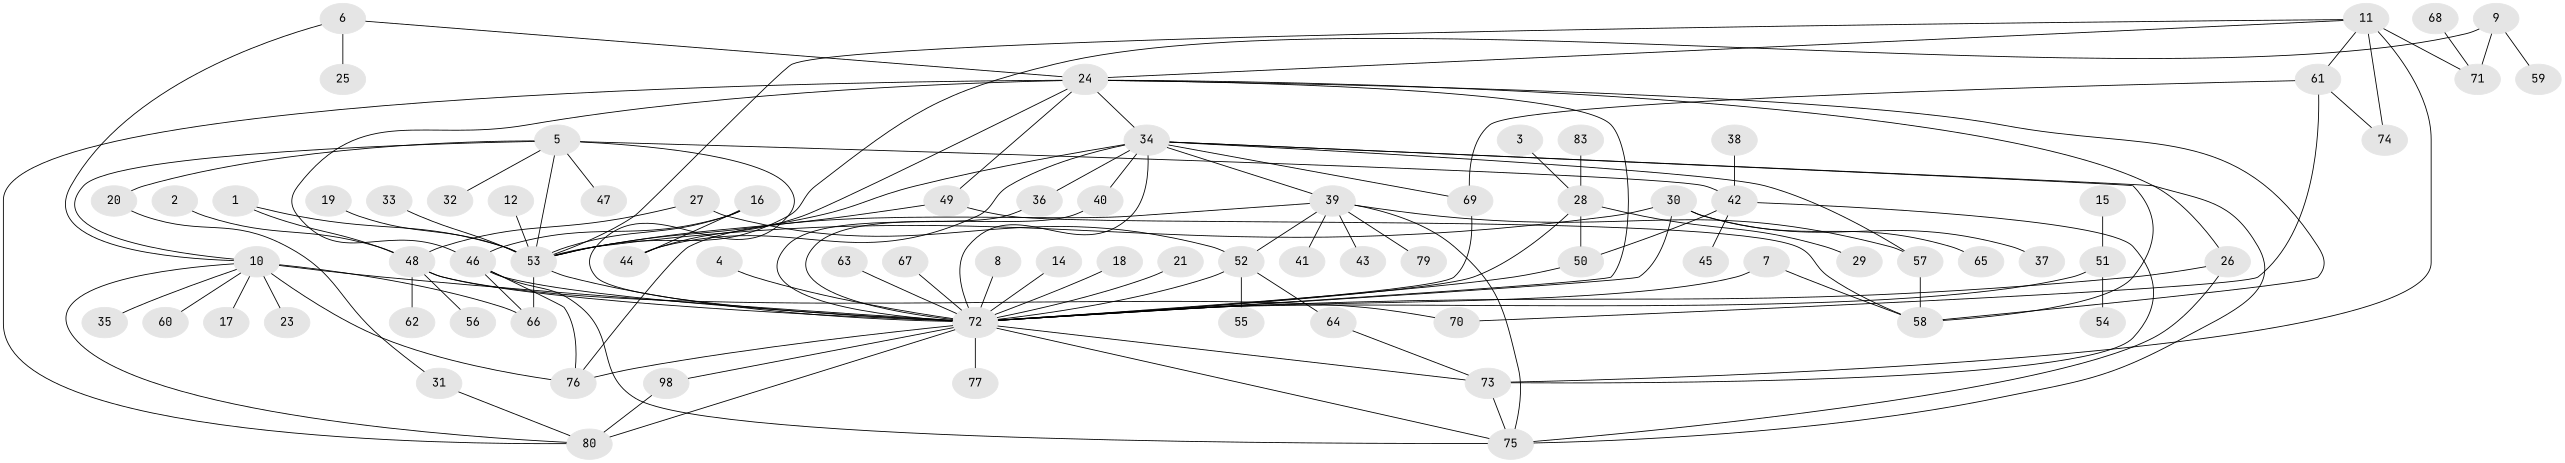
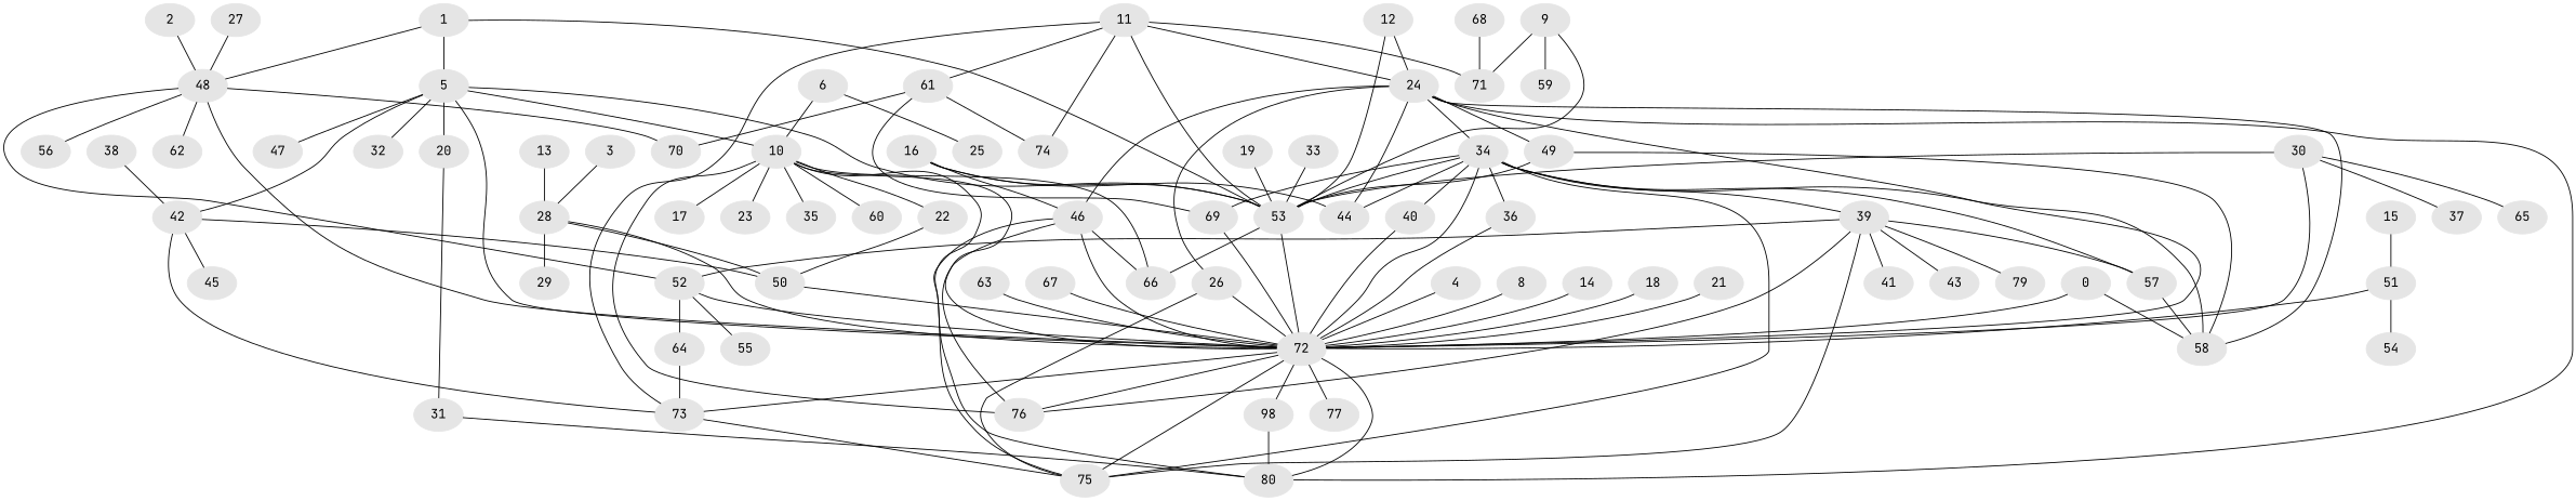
  graph {
    fontname="JetBrains Mono"
    node [color=gray90 fontname="JetBrains Mono" style=filled]
    edge [fontname="JetBrains Mono" weight=1.0]
    1
    5
    48
    53
    72
    10
    20
    32
    42
    47
    52
    56
    62
    70
    66
    2
    3
    28
    50
    29
    4
    76
    80
    73
    75
    77
    n27 [label=98]
    17
+   22
    23
    35
    60
    31
    45
    6
    24
    25
    58
    44
    46
    26
    34
    49
-   7
+   7 [label=0]
    8
    9
    59
    71
    11
    61
    74
    69
    12
    55
    64
-   13 [label=83]
+   13
    14
    15
    51
    54
    16
    18
    19
    21
    36
    39
    40
    57
    27
    30
    37
    65
    33
    41
    43
    79
    38
    63
    67
    68
+   1 -- 5
    1 -- 48
    1 -- 53
    5 -- 53
    5 -- 72
    5 -- 10
    5 -- 20
    5 -- 32
    5 -- 42
    5 -- 47
    48 -- 72
-   27 -- 52
+   48 -- 52
    48 -- 56
    48 -- 62
    48 -- 70
    53 -- 72
    53 -- 66 [weight=2.0]
    72 -- 76
    72 -- 80
    72 -- 73
    72 -- 75
    72 -- 77
    72 -- n27
    10 -- 72
    10 -- 66 [weight=2.0]
    10 -- 76 [weight=2.0]
    10 -- 80
    10 -- 17
+   10 -- 22
    10 -- 23
    10 -- 35
    10 -- 60
    20 -- 31
    42 -- 50
    42 -- 73
    42 -- 45
    52 -- 72
    52 -- 55
    52 -- 64
    2 -- 48
    3 -- 28
    28 -- 72
    28 -- 50
    28 -- 29
    50 -- 72
    4 -- 72
    73 -- 75
    n27 -- 80 [weight=2.0]
+   22 -- 50
    31 -- 80
    6 -- 10
-   6 -- 24
+   12 -- 24
    6 -- 25
    24 -- 72
    24 -- 80
    24 -- 58
    24 -- 44
    24 -- 46
    24 -- 26
    24 -- 34
    24 -- 49
    46 -- 72
    46 -- 66
    46 -- 76
    46 -- 75
    26 -- 72
    26 -- 75
    34 -- 53
    34 -- 72 [weight=2.0]
    34 -- 75
    34 -- 58
    34 -- 44
    34 -- 69
    34 -- 36
    34 -- 39
    34 -- 40
    34 -- 57
    49 -- 53
    49 -- 58
    7 -- 72
    7 -- 58
    8 -- 72
    9 -- 53
    9 -- 59
    9 -- 71
    11 -- 53
    11 -- 73
    11 -- 24
    11 -- 71
    11 -- 61
    11 -- 74
    61 -- 70
    61 -- 74
    61 -- 69
    69 -- 72
    12 -- 53
    64 -- 73
    13 -- 28
    14 -- 72
    15 -- 51
    51 -- 72
    51 -- 54
    16 -- 53
    16 -- 44
    16 -- 46
    18 -- 72
    19 -- 53
    21 -- 72
    36 -- 72
    39 -- 52
    39 -- 76
    39 -- 75
    39 -- 57
    39 -- 41
    39 -- 43
    39 -- 79
    40 -- 72
    57 -- 58
    27 -- 48
    30 -- 53
    30 -- 72
    30 -- 37
    30 -- 65
    33 -- 53
    38 -- 42
    63 -- 72
    67 -- 72
    68 -- 71
  }
